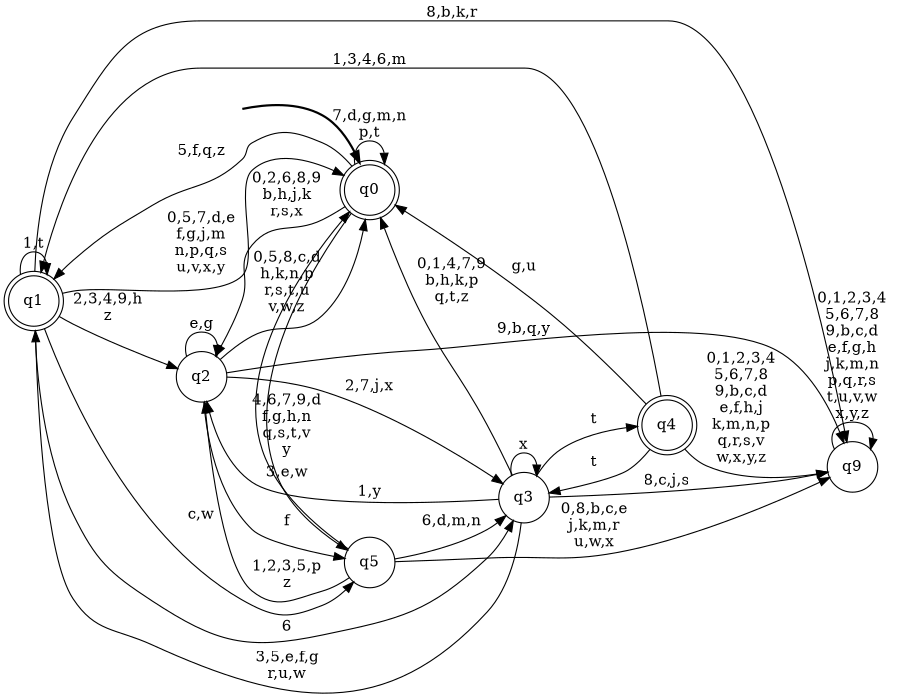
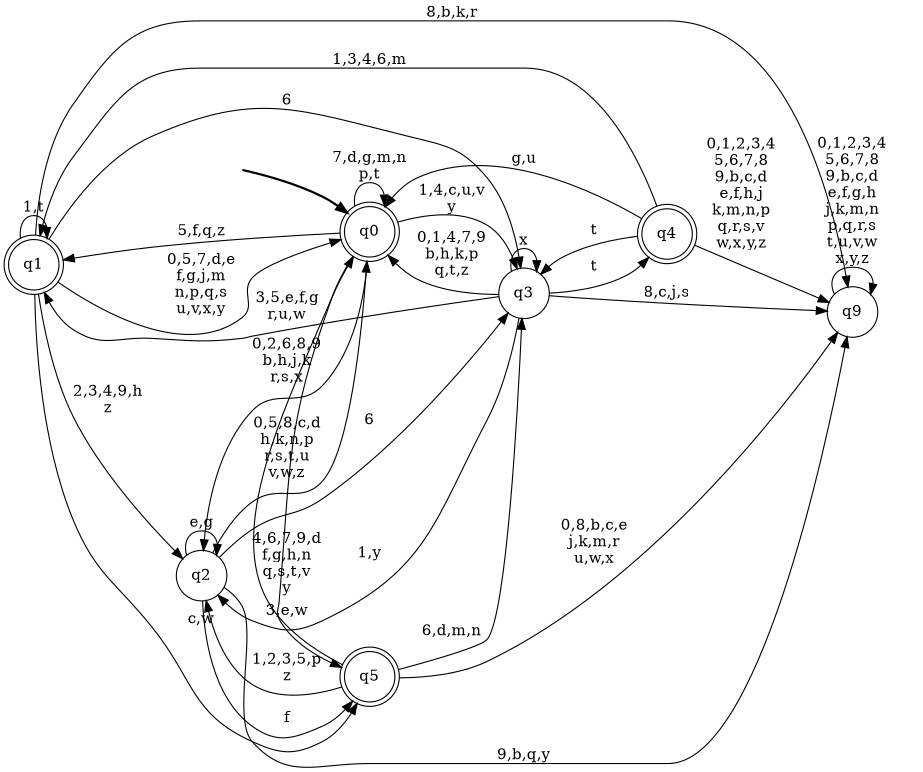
  digraph {
    rankdir=LR
    node [shape=doublecircle style="rounded,filled" color=black fillcolor=white]
    __start0 [height=0 shape=none style=invis width=0 color="" fillcolor=""]
    n2 [label=q0]
    n3 [label=q1]
    n4 [label=q2 shape=circle style=filled]
    n5 [label=q3 shape=circle]
-   n6 [label=q5 shape=circle]
+   n6 [label=q5]
    n7 [label=q9 shape=circle style=filled]
    n8 [label=q4]
    subgraph cluster_1 {
      nodesep=0.15
      ranksep=0.15
      style=invis
      __start0
      n2
    }
    __start0 -> n2 [penwidth=2]
    n2 -> n2 [label="7,d,g,m,n\np,t"]
    n2 -> n3 [label="5,f,q,z"]
    n2 -> n4 [label="0,2,6,8,9\nb,h,j,k\nr,s,x"]
+   n2 -> n5 [label="1,4,c,u,v\ny"]
    n2 -> n6 [label="3,e,w"]
    n3 -> n2 [label="0,5,7,d,e\nf,g,j,m\nn,p,q,s\nu,v,x,y"]
    n3 -> n3 [label="1,t"]
    n3 -> n4 [label="2,3,4,9,h\nz"]
    n3 -> n5 [label=6]
    n3 -> n6 [label="c,w"]
    n3 -> n7 [label="8,b,k,r"]
    n4 -> n2 [label="0,5,8,c,d\nh,k,n,p\nr,s,t,u\nv,w,z"]
    n4 -> n4 [label="e,g"]
-   n4 -> n5 [label="2,7,j,x"]
+   n4 -> n5 [label=6]
    n4 -> n6 [label=f]
    n4 -> n7 [label="9,b,q,y"]
    n5 -> n2 [label="0,1,4,7,9\nb,h,k,p\nq,t,z"]
    n5 -> n3 [label="3,5,e,f,g\nr,u,w"]
    n5 -> n4 [label="1,y"]
    n5 -> n5 [label=x]
    n5 -> n7 [label="8,c,j,s"]
    n5 -> n8 [label=t]
    n6 -> n2 [label="4,6,7,9,d\nf,g,h,n\nq,s,t,v\ny"]
    n6 -> n4 [label="1,2,3,5,p\nz"]
    n6 -> n5 [label="6,d,m,n"]
    n6 -> n7 [label="0,8,b,c,e\nj,k,m,r\nu,w,x"]
    n7 -> n7 [label="0,1,2,3,4\n5,6,7,8\n9,b,c,d\ne,f,g,h\nj,k,m,n\np,q,r,s\nt,u,v,w\nx,y,z"]
    n8 -> n2 [label="g,u"]
    n8 -> n3 [label="1,3,4,6,m"]
    n8 -> n5 [label=t]
    n8 -> n7 [label="0,1,2,3,4\n5,6,7,8\n9,b,c,d\ne,f,h,j\nk,m,n,p\nq,r,s,v\nw,x,y,z"]
  }
